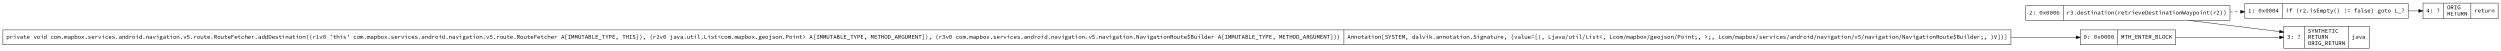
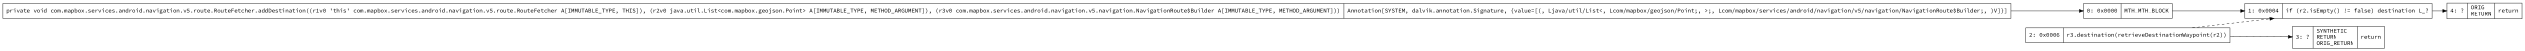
  digraph {
    fontname="Source Code Pro"
    rankdir=LR
    node [fontname="Source Code Pro" shape=record]
    edge [fontname="Source Code Pro"]
-   n1 [label="{0\:\ 0x0000|MTH_ENTER_BLOCK\l}"]
-   n2 [label="{1\:\ 0x0004|if (r2.isEmpty() != false) goto L_?\l}"]
+   n1 [label="{0\:\ 0x0000|MTH_MTH_BLOCK\l}"]
+   n2 [label="{1\:\ 0x0004|if (r2.isEmpty() != false) destination L_?\l}"]
    n3 [label="{4\:\ ?|ORIG\lRETURN\l|return\l}"]
    n4 [label="{2\:\ 0x0006|r3.destination(retrieveDestinationWaypoint(r2))\l}"]
-   n5 [label="{3\:\ ?|SYNTHETIC\lRETURN\lORIG_RETURN\l|java\l}"]
+   n5 [label="{3\:\ ?|SYNTHETIC\lRETURN\lORIG_RETURN\l|return\l}"]
    n6 [label="{private void com.mapbox.services.android.navigation.v5.route.RouteFetcher.addDestination((r1v0 'this' com.mapbox.services.android.navigation.v5.route.RouteFetcher A[IMMUTABLE_TYPE, THIS]), (r2v0 java.util.List\<com.mapbox.geojson.Point\> A[IMMUTABLE_TYPE, METHOD_ARGUMENT]), (r3v0 com.mapbox.services.android.navigation.v5.navigation.NavigationRoute$Builder A[IMMUTABLE_TYPE, METHOD_ARGUMENT]))  | Annotation[SYSTEM, dalvik.annotation.Signature, \{value=[(, Ljava\/util\/List\<, Lcom\/mapbox\/geojson\/Point;, \>;, Lcom\/mapbox\/services\/android\/navigation\/v5\/navigation\/NavigationRoute$Builder;, )V]\}]\l}"]
-   n1 -> n5
+   n1 -> n2
    n2 -> n3
    n4 -> n2 [style=dashed]
    n4 -> n5
    n6 -> n1
  }
